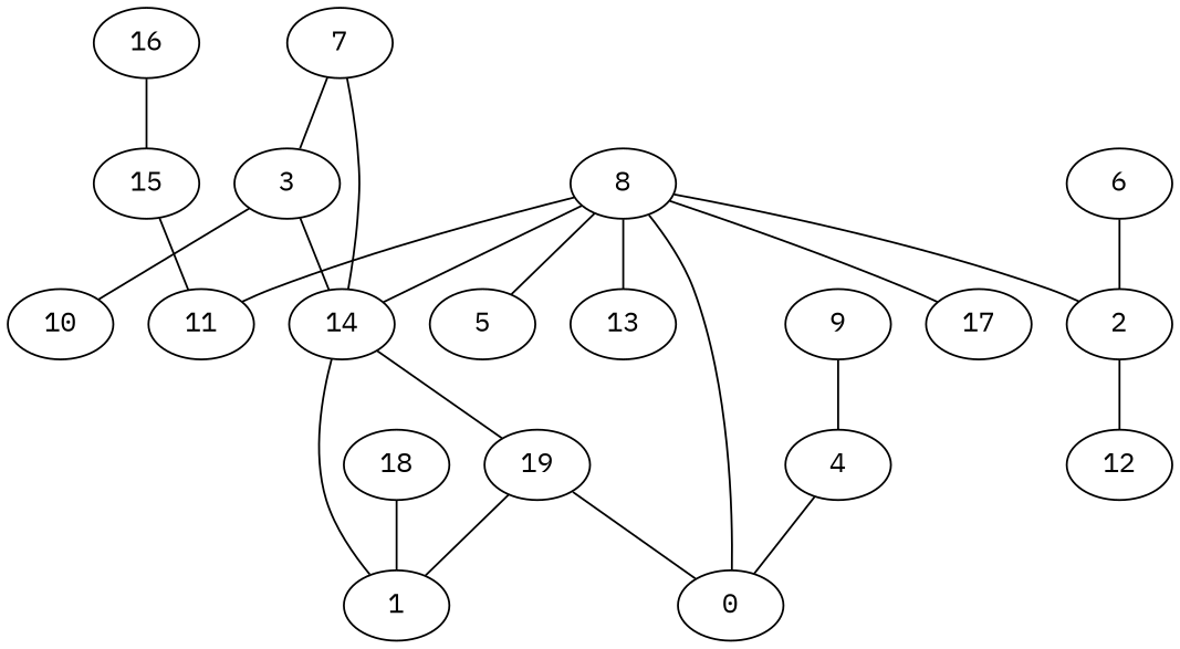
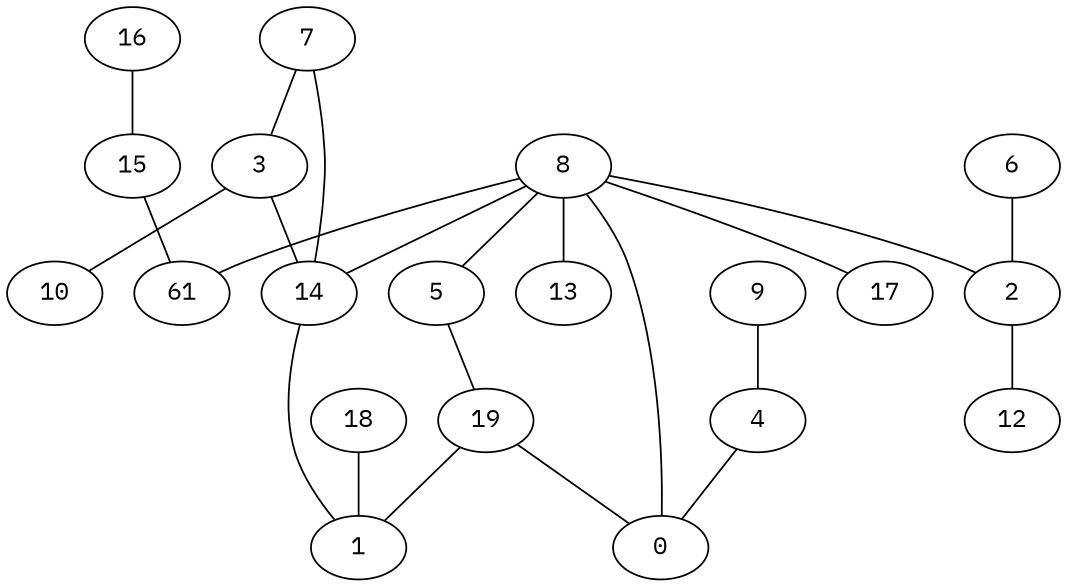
  digraph {
    fontname="IBM Plex Mono"
    node [fontname="IBM Plex Mono"]
    edge [color=black dir=none fontname="IBM Plex Mono"]
    16
    15
-   11
+   11 [label=61]
    10
    3
    14
    1
    18
    9
    4
    0
    5
    19
    8
    17
    2
    13
    12
    6
    7
    subgraph sub_1 {
      16
      15
      11
      10
      3
      14
      1
      18
      9
      4
      0
      5
      19
      8
      17
      2
      13
      12
      6
      7
    }
    16 -> 15
    15 -> 11
    3 -> 10
    3 -> 14
    14 -> 1
    18 -> 1
    9 -> 4
    4 -> 0
-   14 -> 19
+   5 -> 19
    19 -> 1
    19 -> 0
    8 -> 11
    8 -> 14
    8 -> 0
    8 -> 5
    8 -> 17
    8 -> 2
    8 -> 13
    2 -> 12
    6 -> 2
    7 -> 3
    7 -> 14
  }
